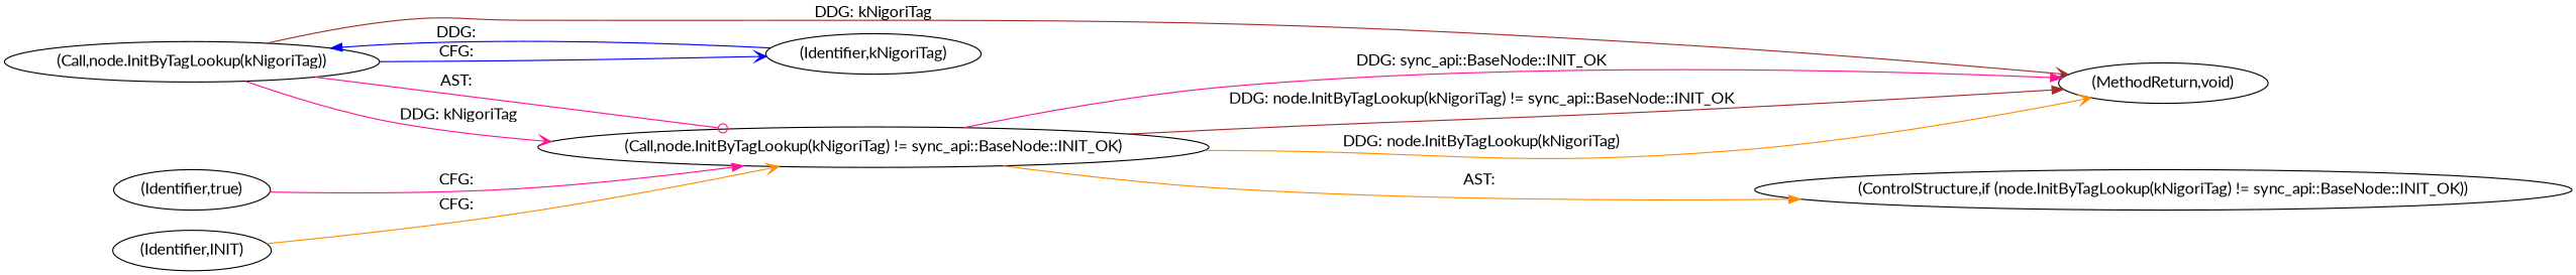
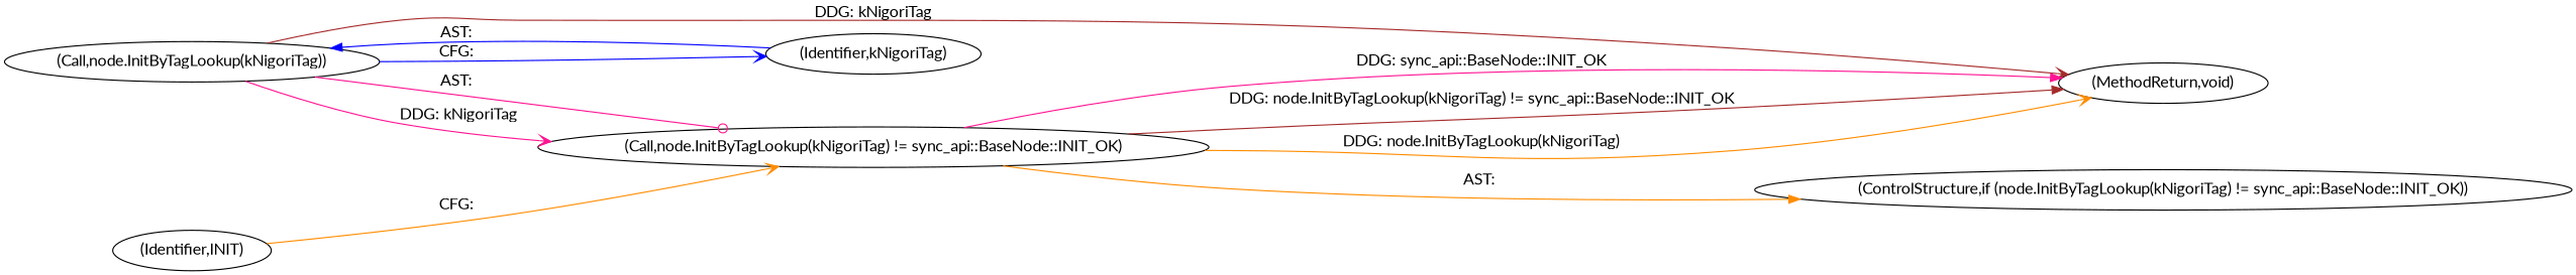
  digraph {
    fontname=Lato
    rankdir=LR
    node [fontname=Lato]
    edge [arrowhead=vee color=deeppink fontname=Lato]
    n1 [label="(Call,node.InitByTagLookup(kNigoriTag))"]
    n2 [label="(Call,node.InitByTagLookup(kNigoriTag) != sync_api::BaseNode::INIT_OK)"]
    n3 [label="(Identifier,kNigoriTag)"]
    n4 [label="(MethodReturn,void)"]
    n5 [label="(ControlStructure,if (node.InitByTagLookup(kNigoriTag) != sync_api::BaseNode::INIT_OK))"]
-   n6 [label="(Identifier,true)"]
    n7 [label="(Identifier,INIT)"]
    n1 -> n2 [arrowhead=odot label="AST: "]
    n1 -> n2 [label="DDG: kNigoriTag"]
    n1 -> n3 [color=blue label="CFG: "]
    n1 -> n4 [color=brown label="DDG: kNigoriTag"]
    n2 -> n4 [arrowhead=normal label="DDG: sync_api::BaseNode::INIT_OK"]
    n2 -> n4 [arrowhead=normal color=brown label="DDG: node.InitByTagLookup(kNigoriTag) != sync_api::BaseNode::INIT_OK"]
    n2 -> n4 [color=darkorange label="DDG: node.InitByTagLookup(kNigoriTag)"]
    n2 -> n5 [arrowhead=normal color=darkorange label="AST: "]
-   n3 -> n1 [arrowhead=normal color=blue label="DDG: "]
-   n6 -> n2 [arrowhead=normal label="CFG: "]
+   n3 -> n1 [arrowhead=normal color=blue label="AST: "]
    n7 -> n2 [color=darkorange label="CFG: "]
  }
